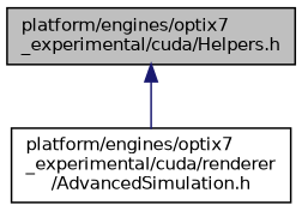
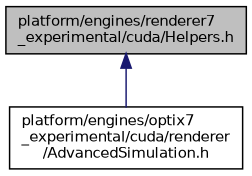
  digraph {
    node [color=black fontname=Helvetica fontsize=10 shape=record style=filled]
-   n1 [fillcolor=grey75 fontcolor=black height=0.2 label="platform/engines/optix7\l_experimental/cuda/Helpers.h" width=0.4]
+   n1 [fillcolor=grey75 fontcolor=black height=0.2 label="platform/engines/renderer7\l_experimental/cuda/Helpers.h" width=0.4]
    n2 [fillcolor=white height=0.2 label="platform/engines/optix7\l_experimental/cuda/renderer\l/AdvancedSimulation.h" width=0.4]
    n1 -> n2 [color=midnightblue dir=back fontname=Helvetica fontsize=10 labelfontname=Helvetica labelfontsize=10 style=solid]
  }
